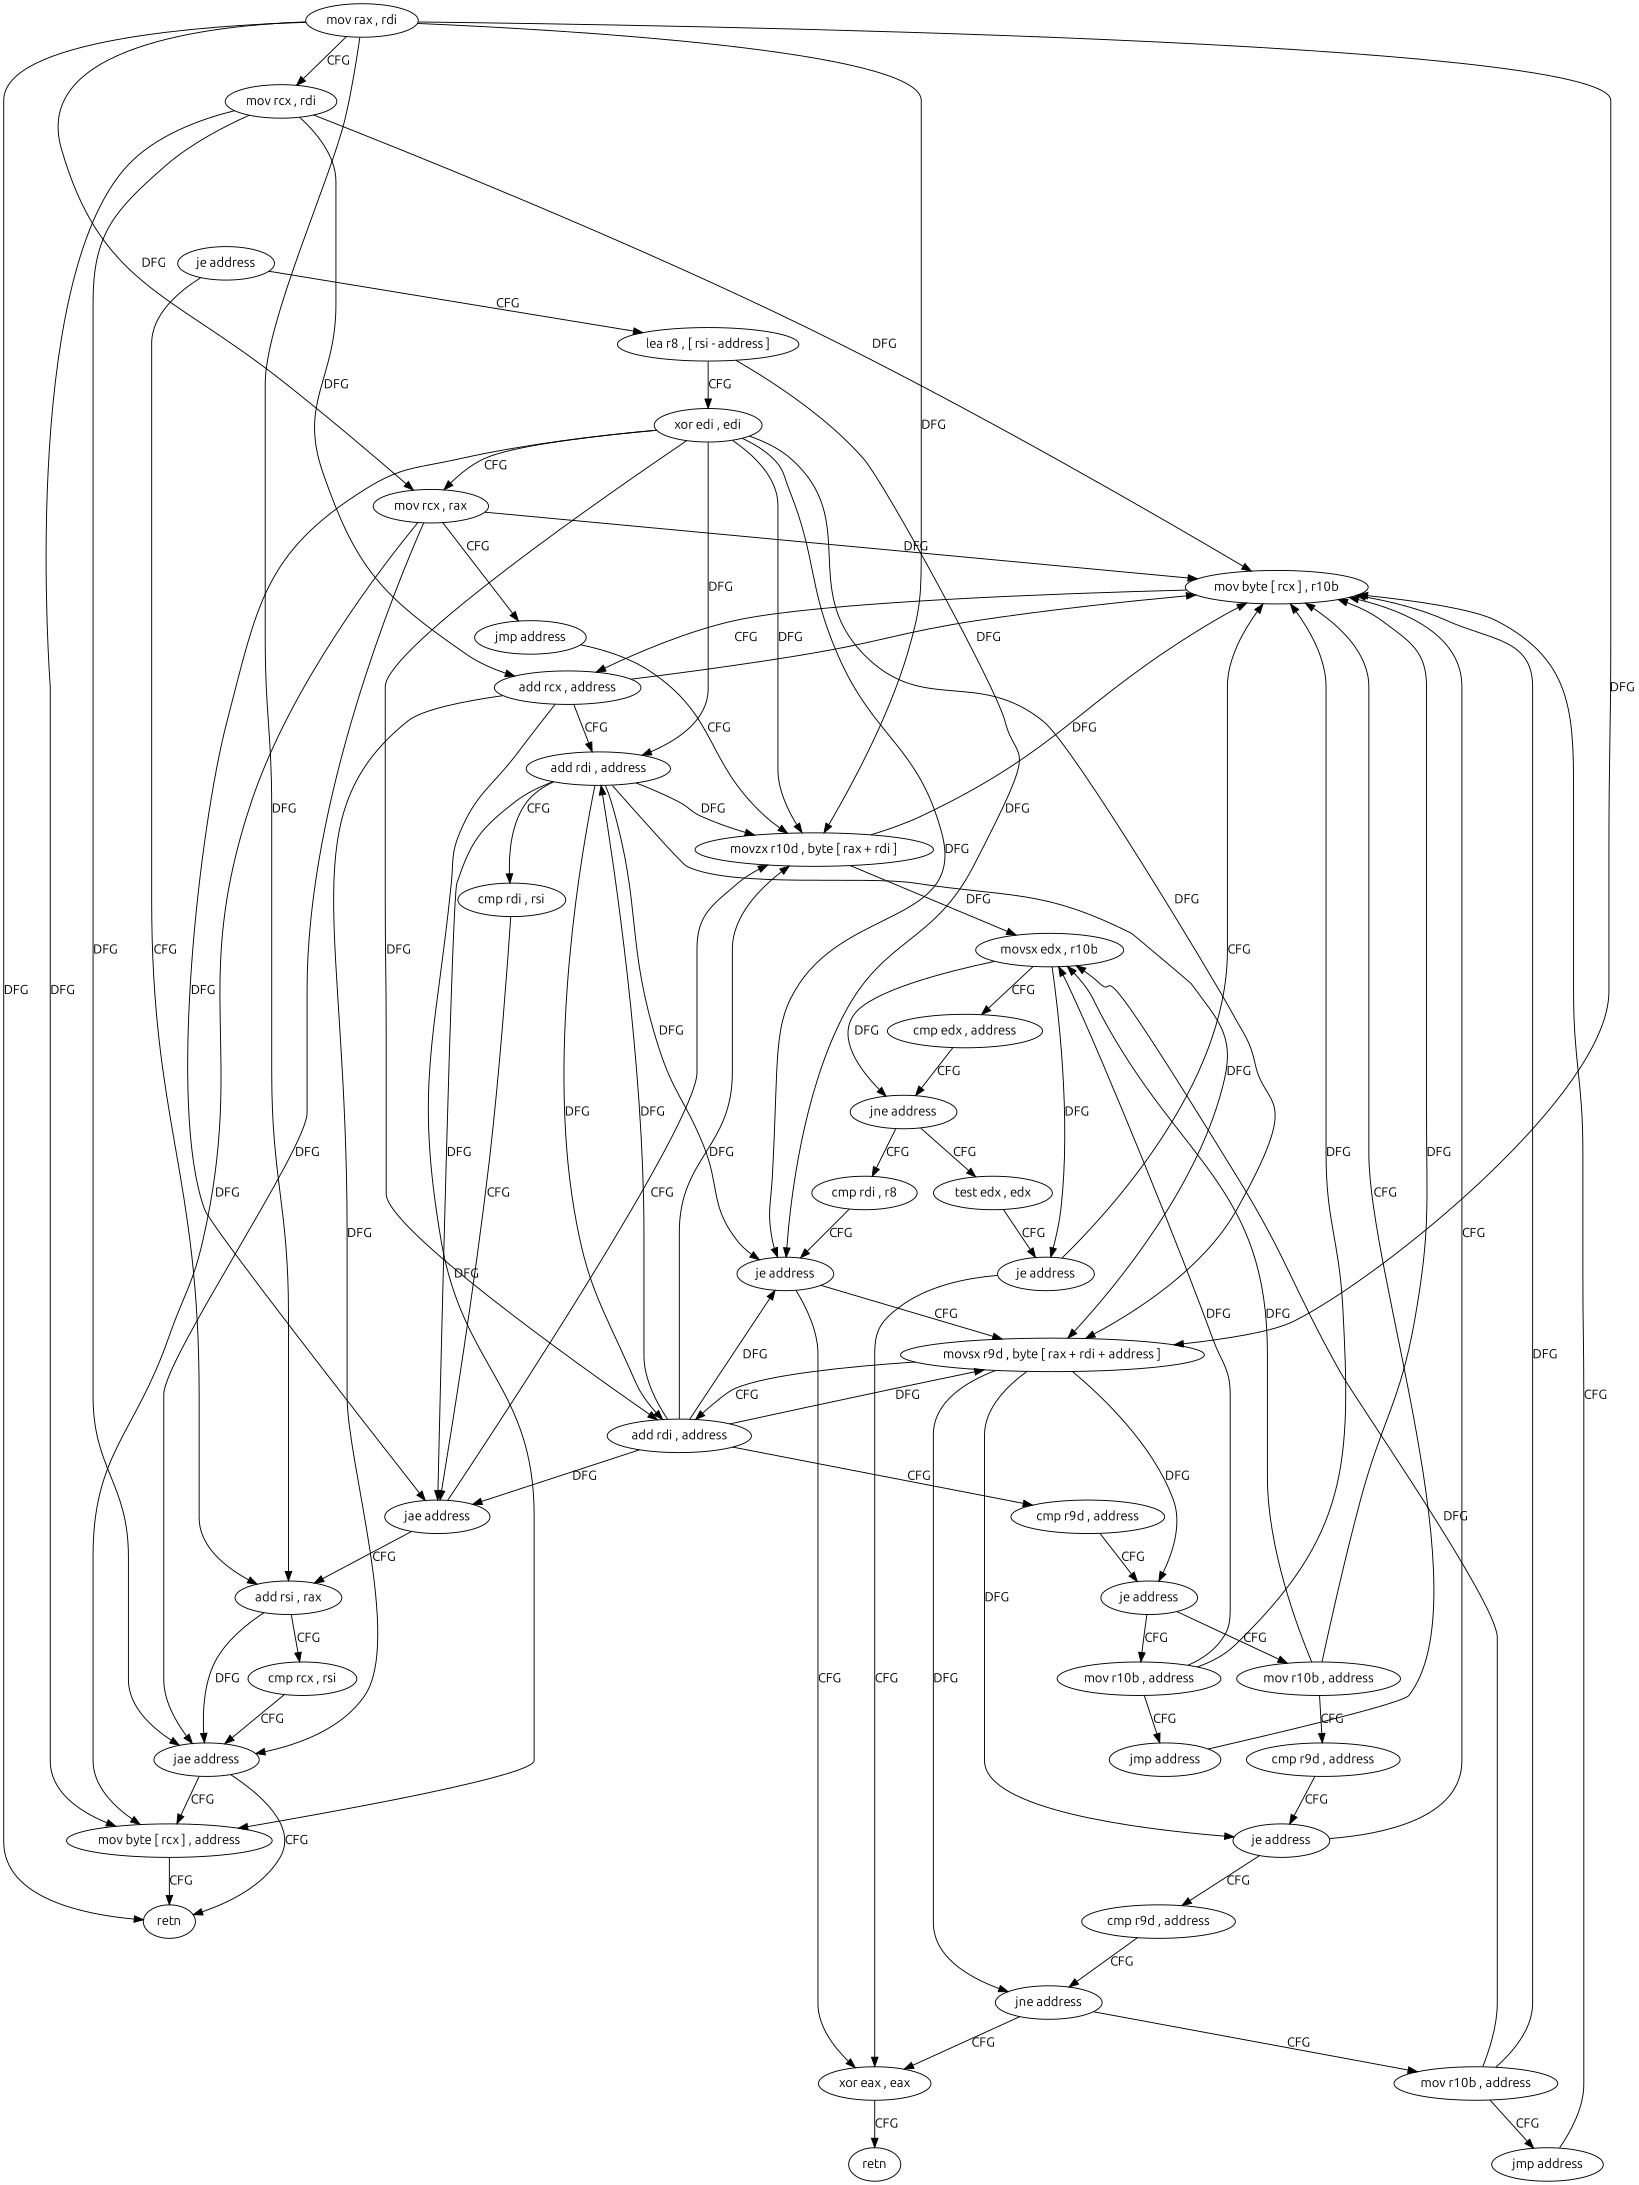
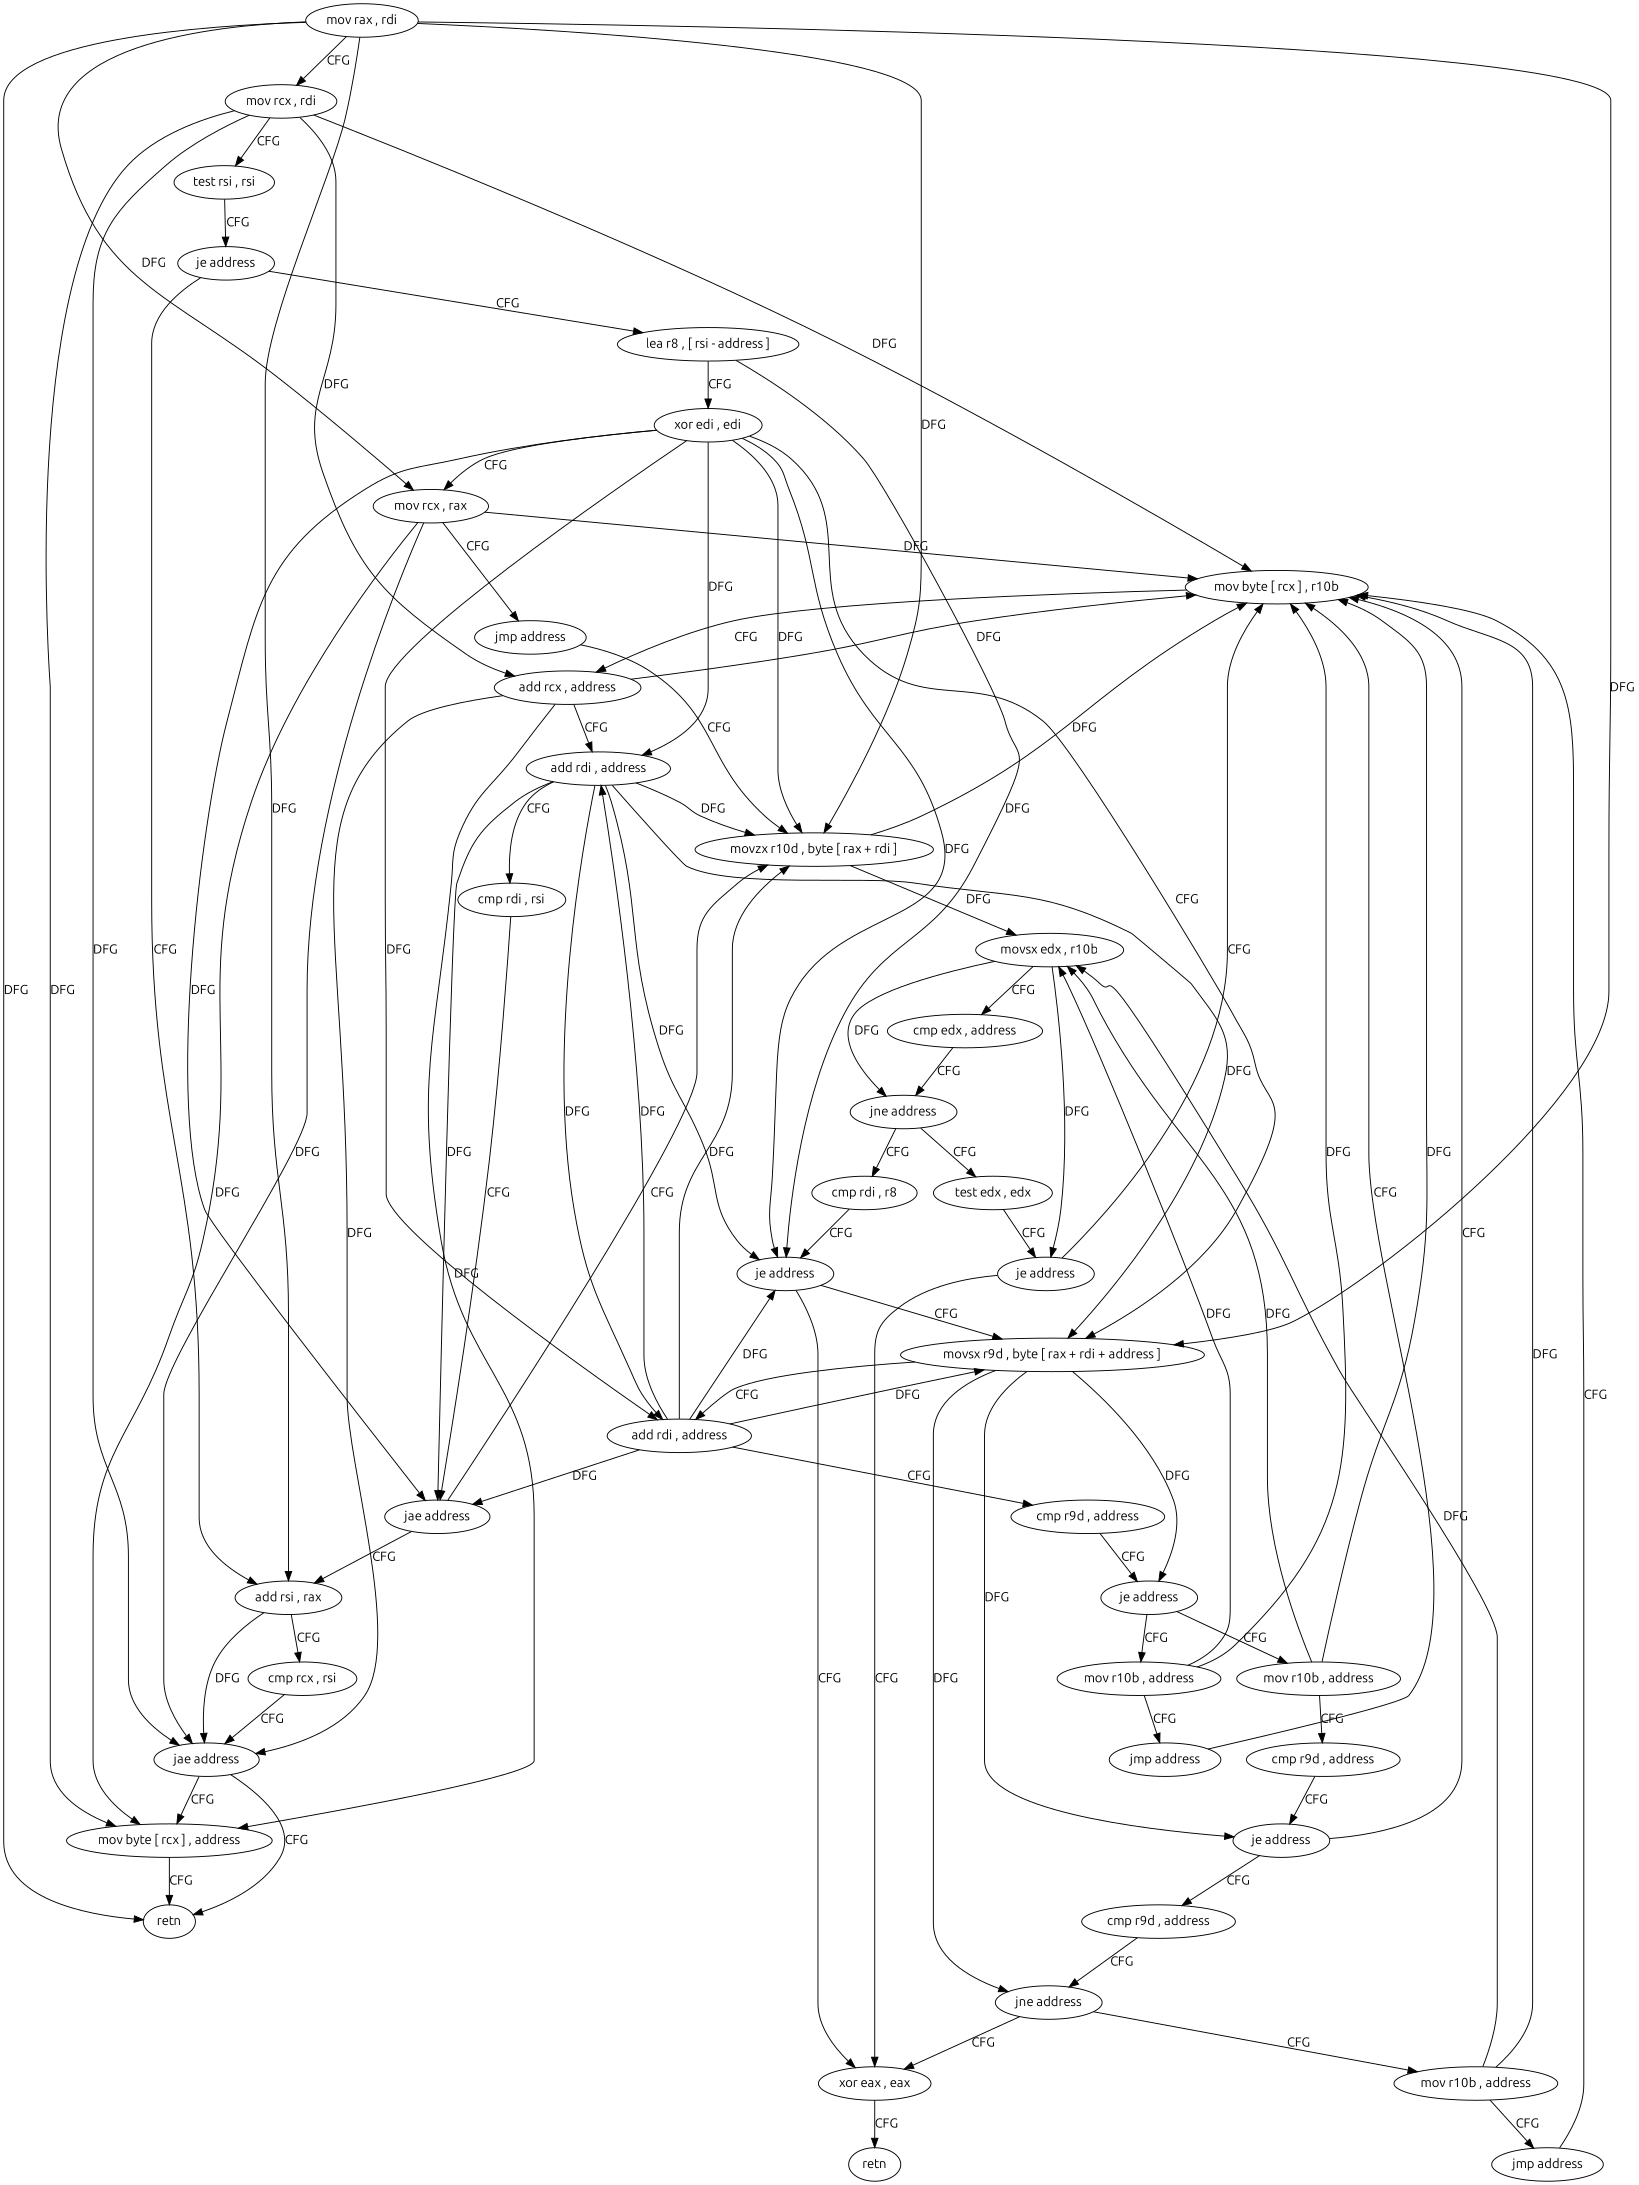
  digraph {
    fontname=Ubuntu
    node [fontname=Ubuntu]
    edge [fontname=Ubuntu]
    n1 [label="mov rax , rdi"]
    n2 [label="mov rcx , rdi"]
    n3 [label="add rsi , rax"]
    n4 [label=retn]
    n5 [label="mov rcx , rax"]
    n6 [label="movzx r10d , byte [ rax + rdi ]"]
    n7 [label="movsx r9d , byte [ rax + rdi + address ]"]
+   n8 [label="test rsi , rsi"]
    n9 [label="jae address"]
    n10 [label="mov byte [ rcx ] , address"]
    n11 [label="mov byte [ rcx ] , r10b"]
    n12 [label="add rcx , address"]
    n13 [label="cmp rcx , rsi"]
    n14 [label="jmp address"]
    n15 [label="movsx edx , r10b"]
    n16 [label="add rdi , address"]
    n17 [label="je address"]
    n18 [label="je address"]
    n19 [label="jne address"]
    n20 [label="je address"]
    n21 [label="add rdi , address"]
    n22 [label="lea r8 , [ rsi - address ]"]
    n23 [label="xor edi , edi"]
    n24 [label="je address"]
    n25 [label="jae address"]
    n26 [label="xor eax , eax"]
    n27 [label="cmp rdi , rsi"]
    n28 [label="cmp r9d , address"]
    n29 [label="cmp edx , address"]
    n30 [label="jne address"]
    n31 [label="je address"]
    n32 [label="test edx , edx"]
    n33 [label="cmp rdi , r8"]
    n34 [label=retn]
    n35 [label="mov r10b , address"]
    n36 [label="mov r10b , address"]
    n37 [label="cmp r9d , address"]
    n38 [label="mov r10b , address"]
    n39 [label="jmp address"]
    n40 [label="cmp r9d , address"]
    n41 [label="jmp address"]
    n1 -> n2 [label=CFG]
    n1 -> n3 [label=DFG]
    n1 -> n4 [label=DFG]
    n1 -> n5 [label=DFG]
    n1 -> n6 [label=DFG]
    n1 -> n7 [label=DFG]
+   n2 -> n8 [label=CFG]
    n2 -> n9 [label=DFG]
    n2 -> n10 [label=DFG]
    n2 -> n11 [label=DFG]
    n2 -> n12 [label=DFG]
    n3 -> n9 [label=DFG]
    n3 -> n13 [label=CFG]
    n5 -> n9 [label=DFG]
    n5 -> n10 [label=DFG]
    n5 -> n11 [label=DFG]
    n5 -> n14 [label=CFG]
    n6 -> n11 [label=DFG]
    n6 -> n15 [label=DFG]
    n7 -> n16 [label=CFG]
    n7 -> n17 [label=DFG]
    n7 -> n18 [label=DFG]
    n7 -> n19 [label=DFG]
+   n8 -> n20 [label=CFG]
    n9 -> n4 [label=CFG]
    n9 -> n10 [label=CFG]
    n10 -> n4 [label=CFG]
    n11 -> n12 [label=CFG]
    n12 -> n9 [label=DFG]
    n12 -> n10 [label=DFG]
    n12 -> n11 [label=DFG]
    n12 -> n21 [label=CFG]
    n13 -> n9 [label=CFG]
    n14 -> n6 [label=CFG]
    n15 -> n29 [label=CFG]
    n15 -> n30 [label=DFG]
    n15 -> n31 [label=DFG]
    n16 -> n6 [label=DFG]
    n16 -> n7 [label=DFG]
    n16 -> n21 [label=DFG]
    n16 -> n24 [label=DFG]
    n16 -> n25 [label=DFG]
    n16 -> n28 [label=CFG]
    n17 -> n35 [label=CFG]
    n17 -> n36 [label=CFG]
    n18 -> n11 [label=CFG]
    n18 -> n37 [label=CFG]
    n19 -> n26 [label=CFG]
    n19 -> n38 [label=CFG]
    n20 -> n3 [label=CFG]
    n20 -> n22 [label=CFG]
    n21 -> n6 [label=DFG]
    n21 -> n7 [label=DFG]
    n21 -> n16 [label=DFG]
    n21 -> n24 [label=DFG]
    n21 -> n25 [label=DFG]
    n21 -> n27 [label=CFG]
    n22 -> n23 [label=CFG]
    n22 -> n24 [label=DFG]
    n23 -> n5 [label=CFG]
    n23 -> n6 [label=DFG]
-   n23 -> n7 [label=DFG]
+   n23 -> n7 [label=CFG]
    n23 -> n16 [label=DFG]
    n23 -> n21 [label=DFG]
    n23 -> n24 [label=DFG]
    n23 -> n25 [label=DFG]
    n24 -> n7 [label=CFG]
    n24 -> n26 [label=CFG]
    n25 -> n3 [label=CFG]
    n25 -> n6 [label=CFG]
    n26 -> n34 [label=CFG]
    n27 -> n25 [label=CFG]
    n28 -> n17 [label=CFG]
    n29 -> n30 [label=CFG]
    n30 -> n32 [label=CFG]
    n30 -> n33 [label=CFG]
    n31 -> n11 [label=CFG]
    n31 -> n26 [label=CFG]
    n32 -> n31 [label=CFG]
    n33 -> n24 [label=CFG]
    n35 -> n11 [label=DFG]
    n35 -> n15 [label=DFG]
    n35 -> n39 [label=CFG]
    n36 -> n11 [label=DFG]
    n36 -> n15 [label=DFG]
    n36 -> n40 [label=CFG]
    n37 -> n19 [label=CFG]
    n38 -> n11 [label=DFG]
    n38 -> n15 [label=DFG]
    n38 -> n41 [label=CFG]
    n39 -> n11 [label=CFG]
    n40 -> n18 [label=CFG]
    n41 -> n11 [label=CFG]
  }
